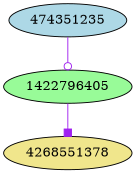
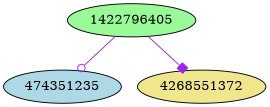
  strict digraph {
    node [style=filled]
    edge [color=purple]
    474351235 [fillcolor=lightblue]
    1422796405 [fillcolor=palegreen]
-   4268551378 [fillcolor=khaki]
-   474351235 -> 1422796405 [arrowhead=odot]
+   4268551378 [fillcolor=khaki label=4268551372]
+   1422796405 -> 474351235 [arrowhead=odot]
    1422796405 -> 4268551378 [arrowhead=box]
  }
